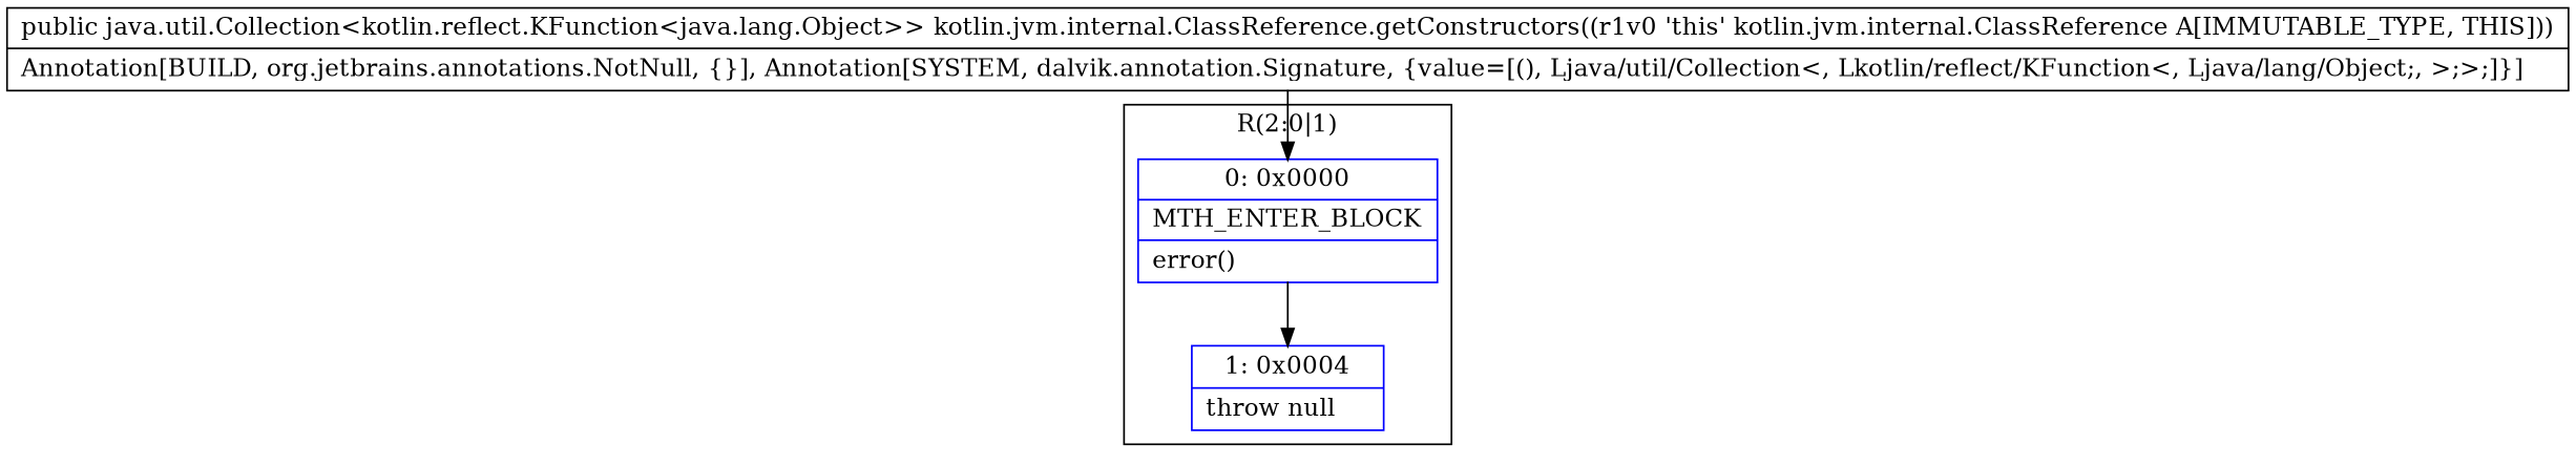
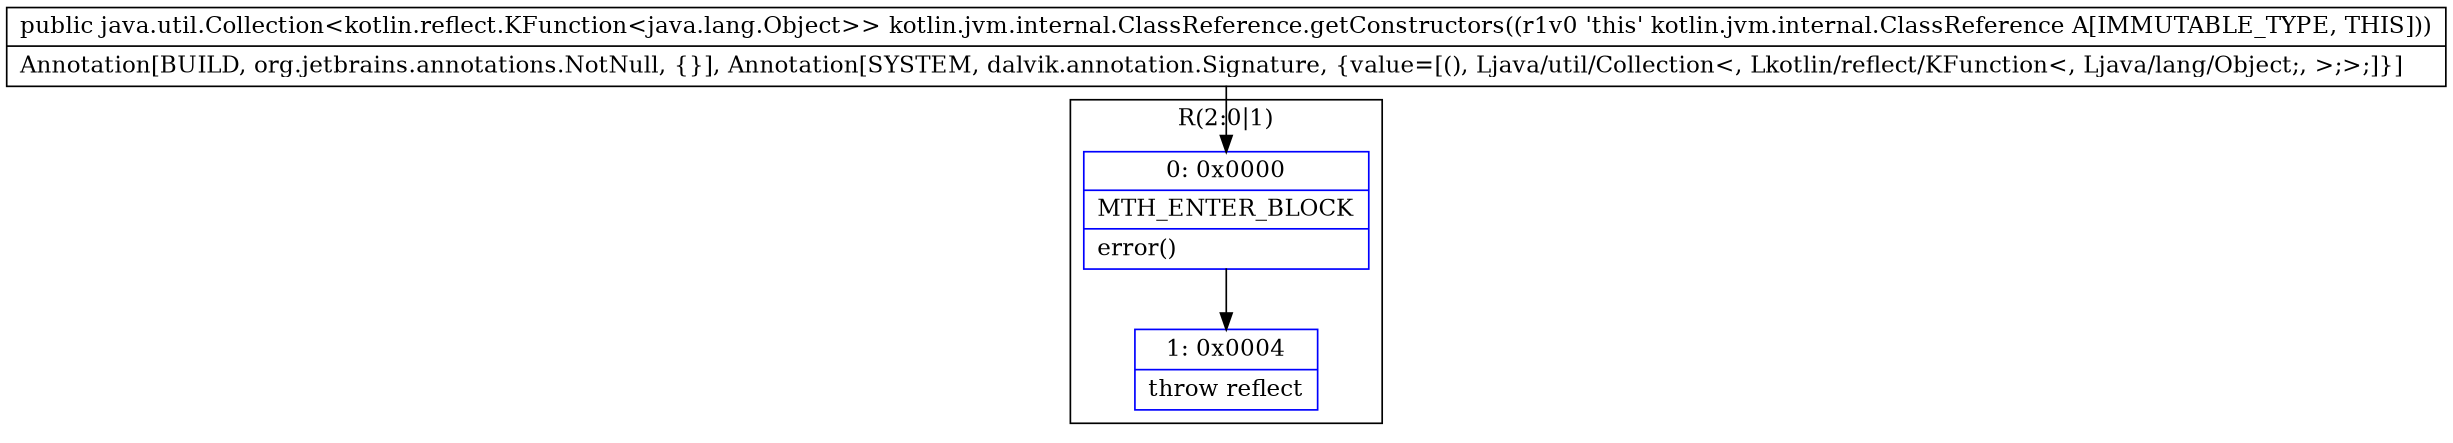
  digraph {
    node [color=blue shape=record]
    n1 [label="{0\:\ 0x0000|MTH_ENTER_BLOCK\l|error()\l}"]
-   n2 [label="{1\:\ 0x0004|throw null\l}"]
+   n2 [label="{1\:\ 0x0004|throw reflect\l}"]
    n3 [label="{public java.util.Collection\<kotlin.reflect.KFunction\<java.lang.Object\>\> kotlin.jvm.internal.ClassReference.getConstructors((r1v0 'this' kotlin.jvm.internal.ClassReference A[IMMUTABLE_TYPE, THIS]))  | Annotation[BUILD, org.jetbrains.annotations.NotNull, \{\}], Annotation[SYSTEM, dalvik.annotation.Signature, \{value=[(), Ljava\/util\/Collection\<, Lkotlin\/reflect\/KFunction\<, Ljava\/lang\/Object;, \>;\>;]\}]\l}" color=""]
    subgraph cluster_1 {
      label="R(2:0|1)"
      n1
      n2
    }
    n1 -> n2
    n3 -> n1
  }
